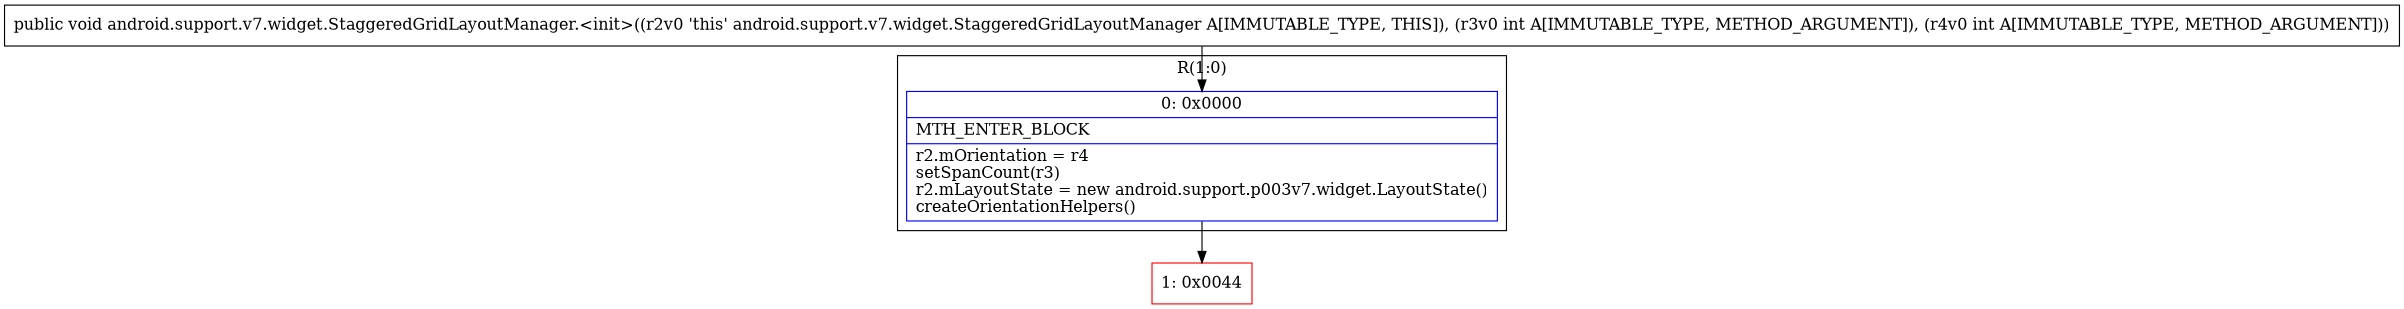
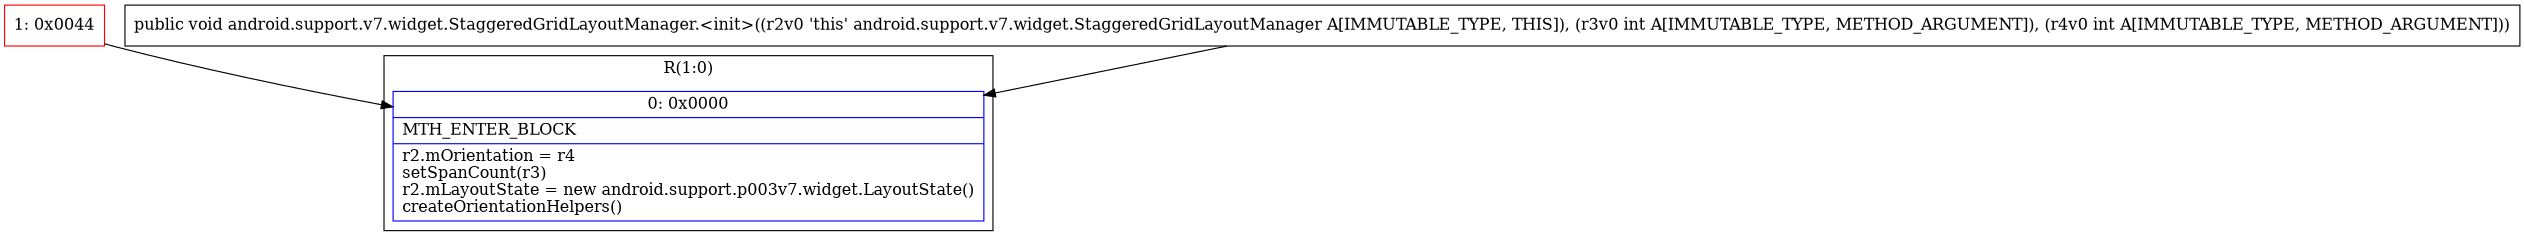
  digraph {
    node [shape=record]
    n1 [color=blue label="{0\:\ 0x0000|MTH_ENTER_BLOCK\l|r2.mOrientation = r4\lsetSpanCount(r3)\lr2.mLayoutState = new android.support.p003v7.widget.LayoutState()\lcreateOrientationHelpers()\l}"]
    n2 [color=red label="{1\:\ 0x0044}"]
    n3 [label="{public void android.support.v7.widget.StaggeredGridLayoutManager.\<init\>((r2v0 'this' android.support.v7.widget.StaggeredGridLayoutManager A[IMMUTABLE_TYPE, THIS]), (r3v0 int A[IMMUTABLE_TYPE, METHOD_ARGUMENT]), (r4v0 int A[IMMUTABLE_TYPE, METHOD_ARGUMENT])) }"]
    subgraph cluster_1 {
      label="R(1:0)"
      n1
    }
-   n1 -> n2
+   n2 -> n1
    n3 -> n1
  }
